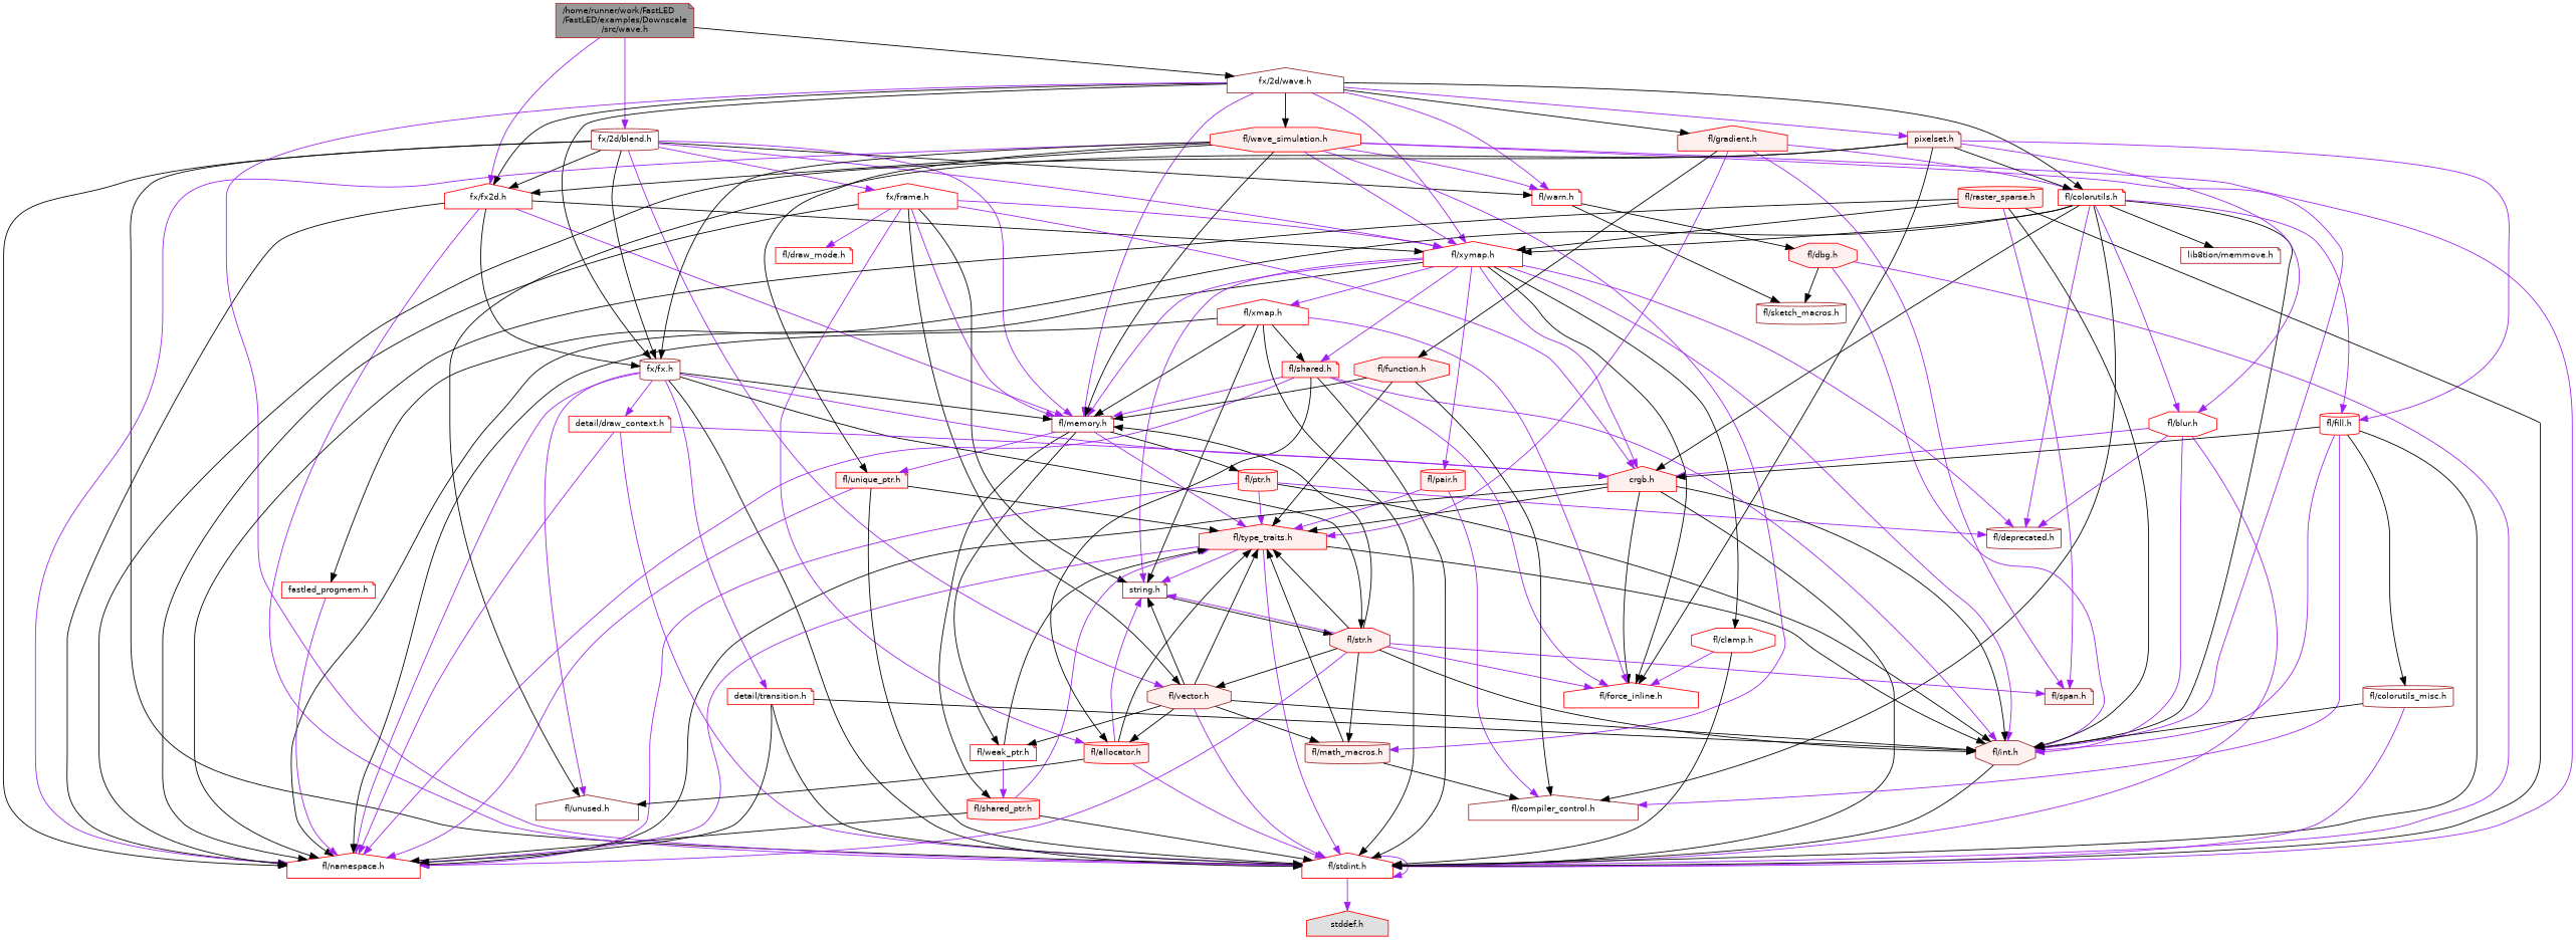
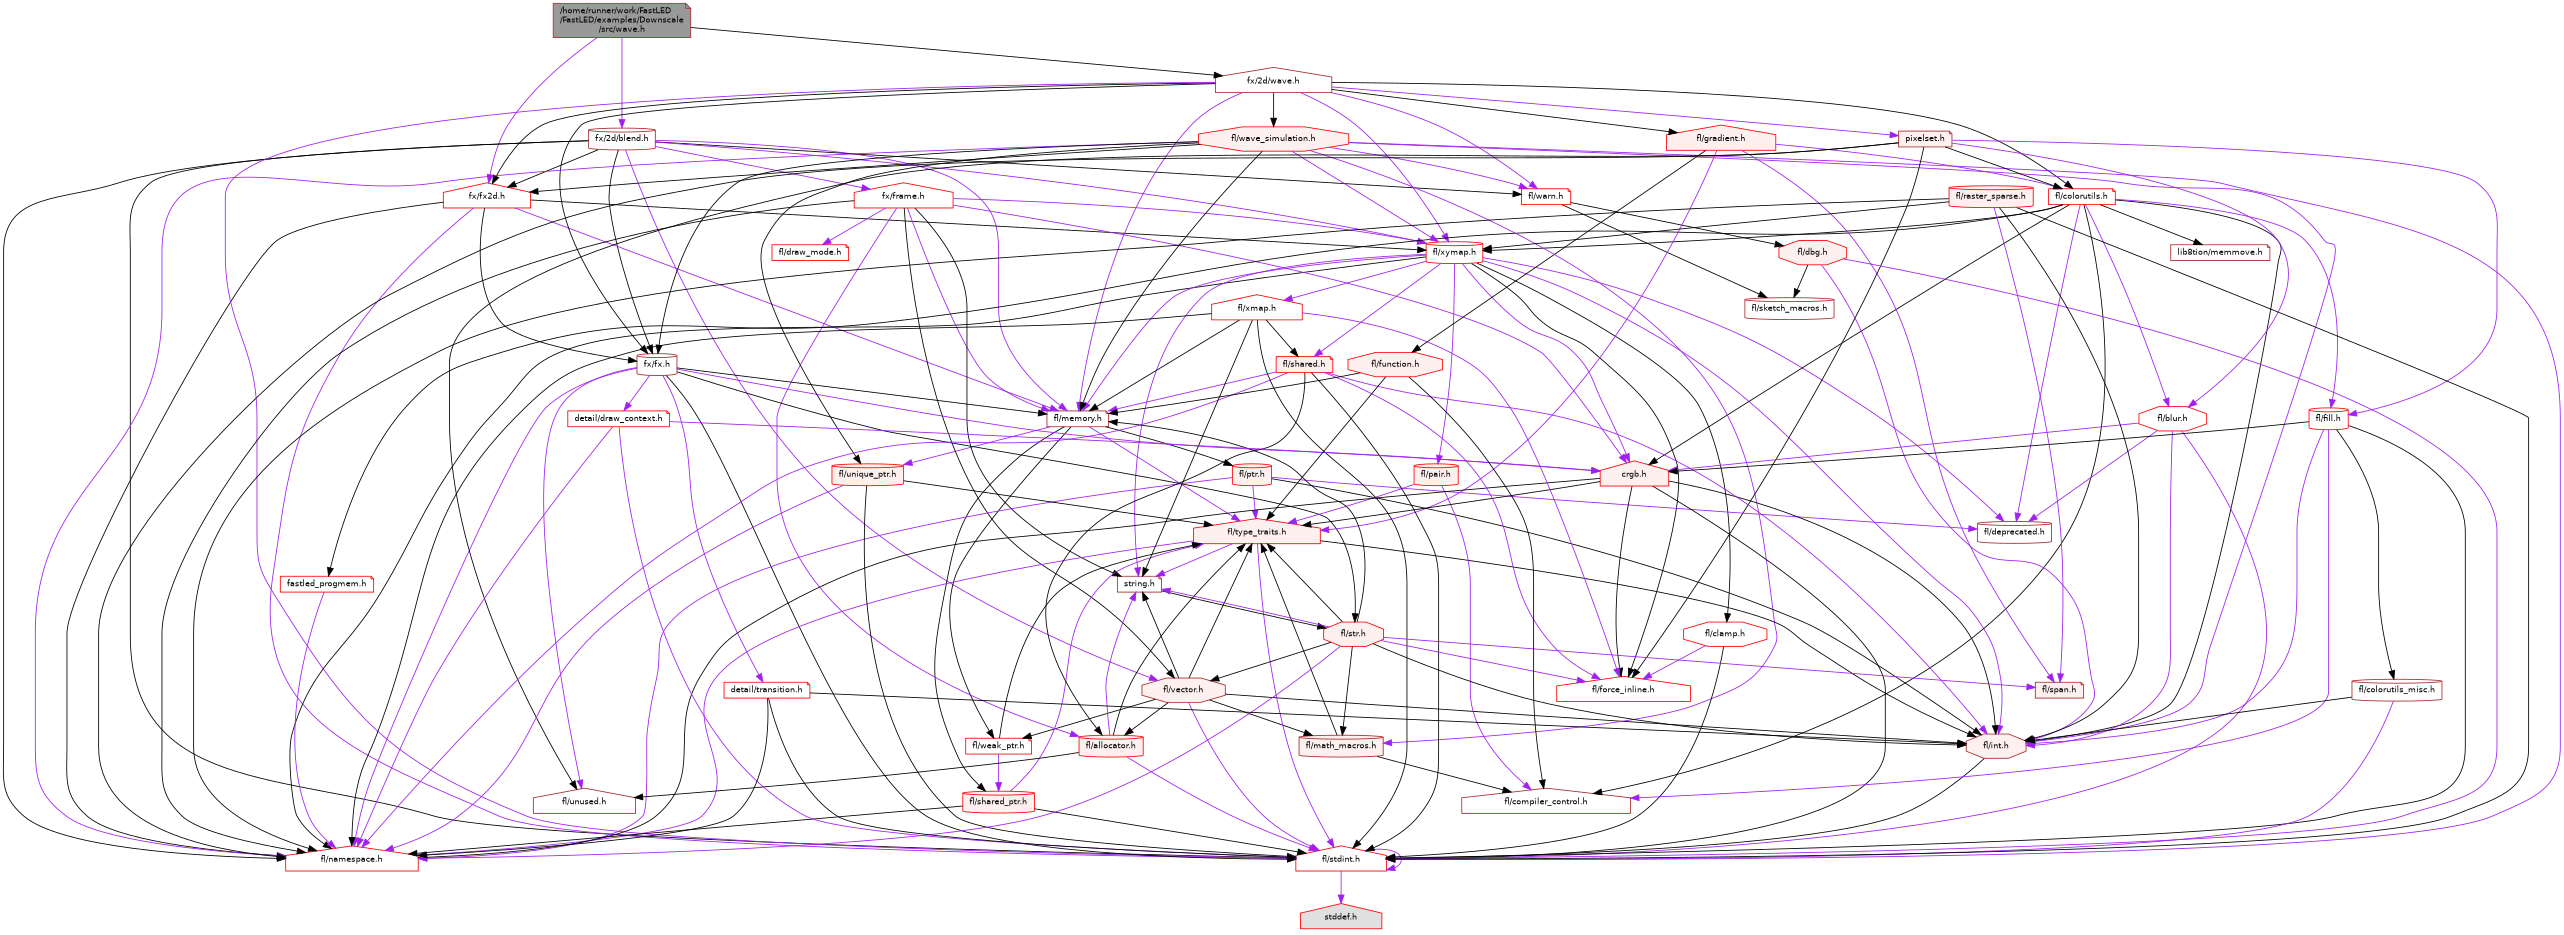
  digraph {
    node [color=red fillcolor=white fontname=Helvetica fontsize=10 shape=note style=filled]
    edge [color=black fontname=Helvetica fontsize=10 labelfontname=Helvetica labelfontsize=10 style=solid]
    n1 [color=brown fillcolor=grey60 fontcolor=black height=0.2 label="/home/runner/work/FastLED\l/FastLED/examples/Downscale\l/src/wave.h" width=0.4]
    n2 [color=brown height=0.2 label="fx/2d/blend.h" shape=cylinder width=0.4]
    n3 [height=0.2 label="fx/fx2d.h" shape=house width=0.4]
    n4 [color=brown height=0.2 label="fx/2d/wave.h" shape=house width=0.4]
    n5 [height=0.2 label="fl/stdint.h" shape=house width=0.4]
    n6 [height=0.2 label="fl/namespace.h" shape=house width=0.4]
    n7 [color=brown height=0.2 label="fl/memory.h" width=0.4]
    n8 [color=brown fillcolor="#FFF0F0" height=0.2 label="fl/vector.h" shape=octagon width=0.4]
    n9 [height=0.2 label="fl/warn.h" width=0.4]
-   n10 [height=0.2 label="fl/xymap.h" shape=house width=0.4]
+   n10 [height=0.2 label="fl/xymap.h" shape=cylinder width=0.4]
    n11 [height=0.2 label="fx/frame.h" shape=house width=0.4]
    n12 [color=brown height=0.2 label="fx/fx.h" shape=cylinder width=0.4]
    n13 [height=0.2 label="fl/colorutils.h" width=0.4]
    n14 [fillcolor="#FFF0F0" height=0.2 label="fl/gradient.h" shape=house width=0.4]
    n15 [fillcolor="#FFF0F0" height=0.2 label="fl/wave_simulation.h" shape=octagon width=0.4]
    n16 [color=brown fillcolor="#FFF0F0" height=0.2 label="pixelset.h" width=0.4]
    n17 [fillcolor="#E0E0E0" height=0.2 label="stddef.h" shape=house width=0.4]
    n18 [fillcolor="#FFF0F0" height=0.2 label="fl/ptr.h" shape=cylinder width=0.4]
    n19 [fillcolor="#FFF0F0" height=0.2 label="fl/type_traits.h" shape=house width=0.4]
    n20 [fillcolor="#FFF0F0" height=0.2 label="fl/shared_ptr.h" shape=cylinder width=0.4]
    n21 [height=0.2 label="fl/weak_ptr.h" width=0.4]
-   n22 [fillcolor="#FFF0F0" height=0.2 label="fl/unique_ptr.h" width=0.4]
+   n22 [fillcolor="#FFF0F0" height=0.2 label="fl/unique_ptr.h" shape=cylinder width=0.4]
    n23 [color=brown fillcolor="#FFF0F0" height=0.2 label="fl/int.h" shape=octagon width=0.4]
    n24 [color=brown height=0.2 label="string.h" width=0.4]
    n25 [color=brown fillcolor="#FFF0F0" height=0.2 label="fl/math_macros.h" shape=cylinder width=0.4]
    n26 [fillcolor="#FFF0F0" height=0.2 label="fl/allocator.h" shape=cylinder width=0.4]
    n27 [fillcolor="#FFF0F0" height=0.2 label="fl/dbg.h" shape=octagon width=0.4]
    n28 [color=brown height=0.2 label="fl/sketch_macros.h" shape=cylinder width=0.4]
    n29 [color=brown height=0.2 label="fl/deprecated.h" shape=cylinder width=0.4]
    n30 [height=0.2 label="fl/force_inline.h" shape=house width=0.4]
    n31 [fillcolor="#FFF0F0" height=0.2 label="fl/pair.h" shape=cylinder width=0.4]
    n32 [fillcolor="#FFF0F0" height=0.2 label="crgb.h" shape=house width=0.4]
    n33 [height=0.2 label="fl/clamp.h" shape=octagon width=0.4]
    n34 [fillcolor="#FFF0F0" height=0.2 label="fl/shared.h" width=0.4]
    n35 [height=0.2 label="fl/xmap.h" shape=house width=0.4]
    n36 [height=0.2 label="fl/draw_mode.h" width=0.4]
    n37 [fillcolor="#FFF0F0" height=0.2 label="fl/str.h" shape=octagon width=0.4]
    n38 [color=brown height=0.2 label="fl/unused.h" shape=house width=0.4]
    n39 [height=0.2 label="detail/draw_context.h" width=0.4]
    n40 [height=0.2 label="detail/transition.h" width=0.4]
    n41 [color=brown fillcolor="#FFF0F0" height=0.2 label="fl/span.h" width=0.4]
    n42 [color=brown height=0.2 label="fl/compiler_control.h" shape=house width=0.4]
    n43 [height=0.2 label="fastled_progmem.h" width=0.4]
    n44 [height=0.2 label="fl/blur.h" shape=octagon width=0.4]
    n45 [height=0.2 label="fl/fill.h" shape=cylinder width=0.4]
    n46 [color=brown height=0.2 label="lib8tion/memmove.h" width=0.4]
    n47 [fillcolor="#FFF0F0" height=0.2 label="fl/function.h" shape=octagon width=0.4]
    n48 [color=brown height=0.2 label="fl/colorutils_misc.h" shape=cylinder width=0.4]
    n49 [fillcolor="#FFF0F0" height=0.2 label="fl/raster_sparse.h" shape=cylinder width=0.4]
    n1 -> n2 [color=purple]
    n1 -> n3 [color=purple]
    n1 -> n4
    n2 -> n3
    n2 -> n5
    n2 -> n6
    n2 -> n7 [color=purple]
    n2 -> n8 [color=purple]
    n2 -> n9
    n2 -> n10 [color=purple]
    n2 -> n11 [color=purple]
    n2 -> n12
    n3 -> n5 [color=purple]
    n3 -> n6
    n3 -> n7 [color=purple]
    n3 -> n10
    n3 -> n12
    n4 -> n3
    n4 -> n5 [color=purple]
    n4 -> n7 [color=purple]
    n4 -> n9 [color=purple]
    n4 -> n10 [color=purple]
    n4 -> n12
    n4 -> n13
    n4 -> n14
    n4 -> n15
    n4 -> n16 [color=purple]
    n5 -> n5 [color=purple]
    n5 -> n17 [color=purple]
    n7 -> n18
    n7 -> n19 [color=purple]
    n7 -> n20
    n7 -> n21
    n7 -> n22 [color=purple]
    n8 -> n5 [color=purple]
    n8 -> n19
    n8 -> n21
    n8 -> n23
    n8 -> n24
    n8 -> n25
    n8 -> n26
    n9 -> n27
    n9 -> n28
    n10 -> n6
    n10 -> n7 [color=purple]
    n10 -> n23 [color=purple]
    n10 -> n24 [color=purple]
    n10 -> n29 [color=purple]
    n10 -> n30
    n10 -> n31 [color=purple]
    n10 -> n32 [color=purple]
    n10 -> n33
    n10 -> n34 [color=purple]
    n10 -> n35 [color=purple]
    n11 -> n6
    n11 -> n7 [color=purple]
    n11 -> n8
    n11 -> n10 [color=purple]
    n11 -> n24
    n11 -> n26 [color=purple]
    n11 -> n32 [color=purple]
    n11 -> n36 [color=purple]
    n12 -> n5
    n12 -> n6 [color=purple]
    n12 -> n7
    n12 -> n32 [color=purple]
    n12 -> n37
    n12 -> n38 [color=purple]
    n12 -> n39 [color=purple]
    n12 -> n40 [color=purple]
    n13 -> n10
    n13 -> n23
    n13 -> n29 [color=purple]
    n13 -> n32
    n13 -> n42
    n13 -> n43
    n13 -> n44 [color=purple]
    n13 -> n45 [color=purple]
    n13 -> n46
    n14 -> n13 [color=purple]
    n14 -> n19 [color=purple]
    n14 -> n41 [color=purple]
    n14 -> n47
    n15 -> n3
    n15 -> n5 [color=purple]
    n15 -> n6 [color=purple]
    n15 -> n7
    n15 -> n9 [color=purple]
    n15 -> n10 [color=purple]
    n15 -> n12
    n15 -> n22
    n15 -> n23 [color=purple]
    n15 -> n25 [color=purple]
    n16 -> n6
    n16 -> n13
    n16 -> n30
    n16 -> n38
    n16 -> n44 [color=purple]
    n16 -> n45 [color=purple]
    n18 -> n6 [color=purple]
    n18 -> n19 [color=purple]
    n18 -> n23
    n18 -> n29 [color=purple]
    n19 -> n5 [color=purple]
    n19 -> n6 [color=purple]
    n19 -> n23
    n19 -> n24 [color=purple]
    n20 -> n5
    n20 -> n6
    n20 -> n19 [color=purple]
    n21 -> n19
    n21 -> n20 [color=purple]
    n22 -> n5
    n22 -> n6 [color=purple]
    n22 -> n19
    n23 -> n5
    n24 -> n37
    n25 -> n19
    n25 -> n42
    n26 -> n5 [color=purple]
    n26 -> n19
    n26 -> n24 [color=purple]
    n26 -> n38
    n27 -> n5 [color=purple]
    n27 -> n23 [color=purple]
    n27 -> n28
    n31 -> n19 [color=purple]
    n31 -> n42 [color=purple]
    n32 -> n5
    n32 -> n6
    n32 -> n19
    n32 -> n23
    n32 -> n30
    n33 -> n5
    n33 -> n30 [color=purple]
    n34 -> n5
    n34 -> n6 [color=purple]
    n34 -> n7 [color=purple]
    n34 -> n23 [color=purple]
    n34 -> n26
    n34 -> n30 [color=purple]
    n35 -> n5
    n35 -> n6
    n35 -> n7
    n35 -> n24
    n35 -> n30 [color=purple]
    n35 -> n34
    n37 -> n6 [color=purple]
    n37 -> n7
    n37 -> n8
    n37 -> n19
    n37 -> n23
    n37 -> n24 [color=purple]
    n37 -> n25
    n37 -> n30 [color=purple]
    n37 -> n41 [color=purple]
    n39 -> n5 [color=purple]
    n39 -> n6 [color=purple]
    n39 -> n32 [color=purple]
    n40 -> n5
    n40 -> n6
    n40 -> n23
    n43 -> n6 [color=purple]
    n44 -> n5 [color=purple]
    n44 -> n23 [color=purple]
    n44 -> n29 [color=purple]
    n44 -> n32 [color=purple]
    n45 -> n5
    n45 -> n23 [color=purple]
    n45 -> n32
    n45 -> n42 [color=purple]
    n45 -> n48
    n47 -> n7
    n47 -> n19
    n47 -> n42
    n48 -> n5 [color=purple]
    n48 -> n23
    n49 -> n5
    n49 -> n6
    n49 -> n10
    n49 -> n23
    n49 -> n41 [color=purple]
  }
